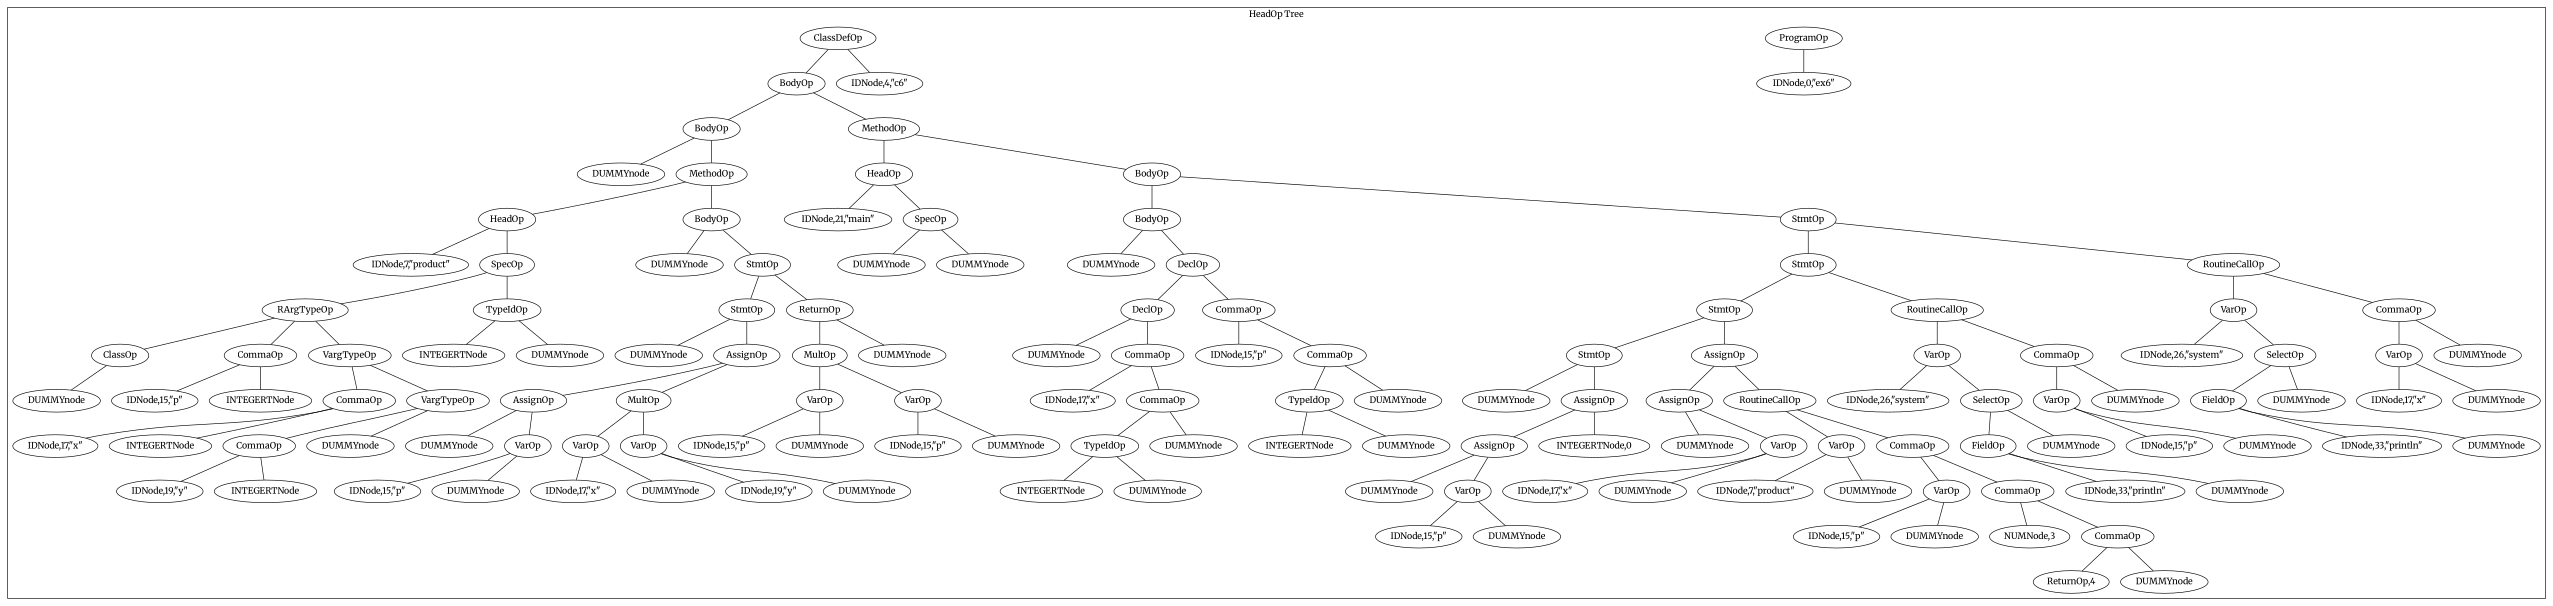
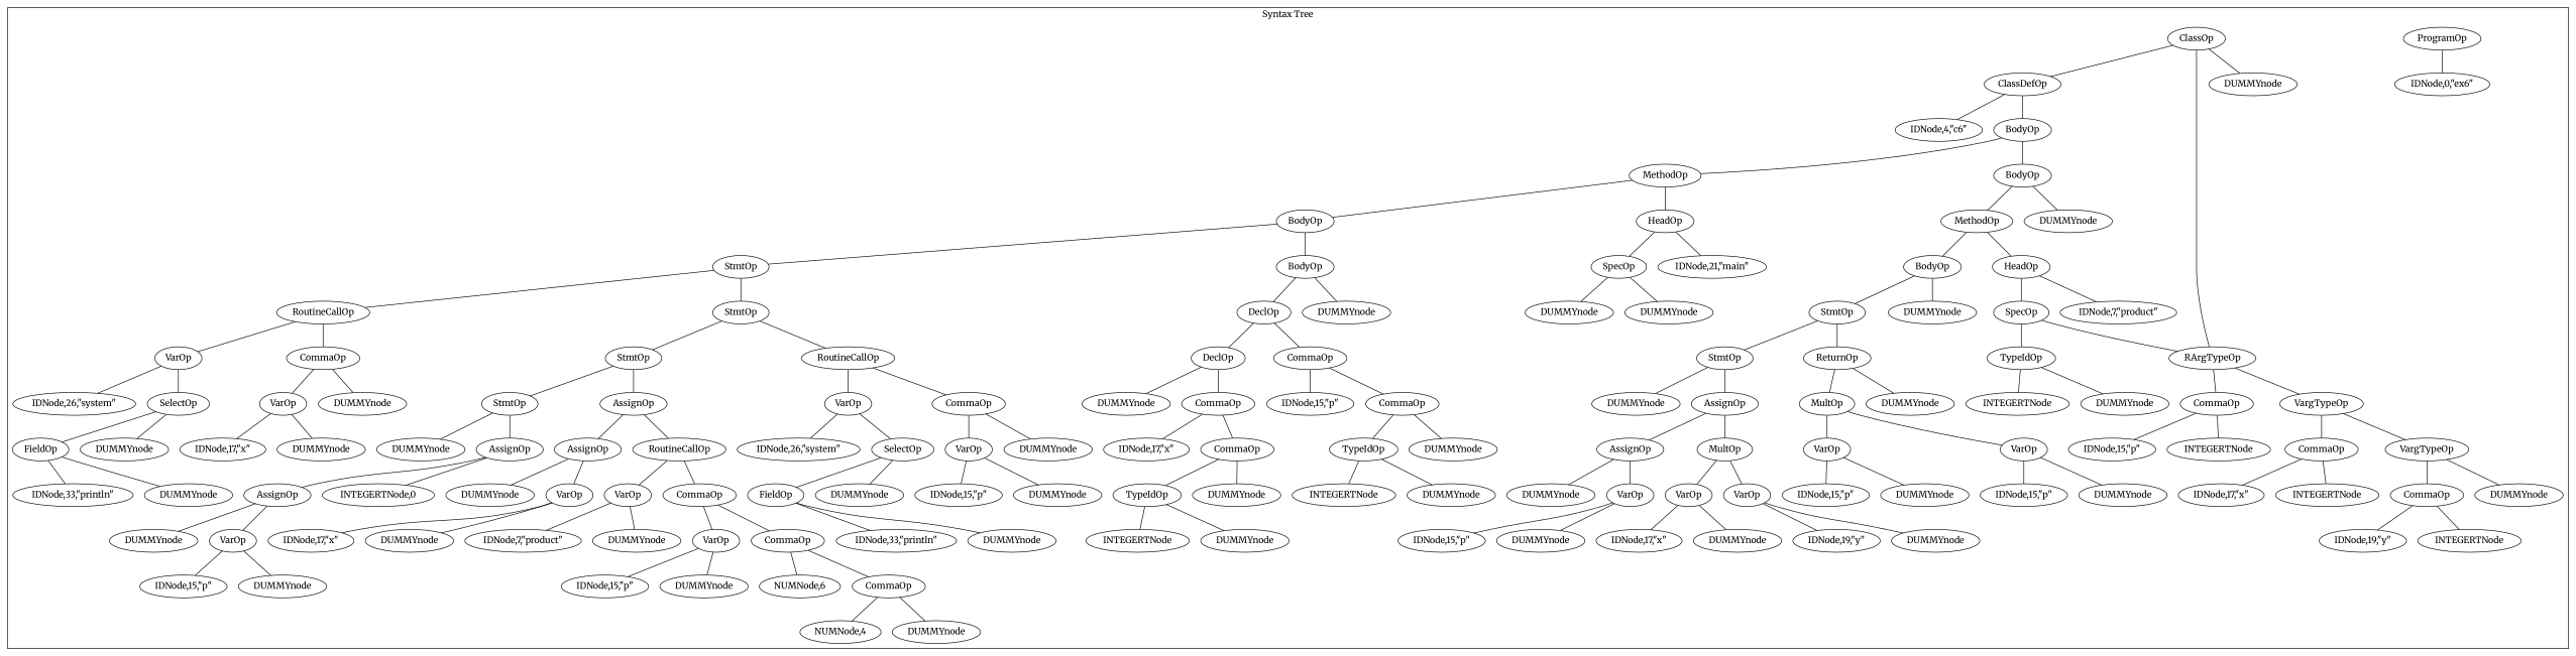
  graph {
    fontname=Merriweather
    node [fontname=Merriweather]
    edge [fontname=Merriweather]
    n1 [label=ProgramOp]
    n2 [label=ClassOp]
    n3 [label="IDNode,0,\"ex6\""]
    n4 [label=DUMMYnode]
    n5 [label=ClassDefOp]
    n6 [label=BodyOp]
    n7 [label="IDNode,4,\"c6\""]
    n8 [label=BodyOp]
    n9 [label=MethodOp]
    n10 [label=DUMMYnode]
    n11 [label=MethodOp]
    n12 [label=HeadOp]
    n13 [label=BodyOp]
    n14 [label="IDNode,7,\"product\""]
    n15 [label=SpecOp]
    n16 [label=RArgTypeOp]
    n17 [label=TypeIdOp]
    n18 [label=CommaOp]
    n19 [label=VargTypeOp]
    n20 [label="IDNode,15,\"p\""]
    n21 [label=INTEGERTNode]
    n22 [label=CommaOp]
    n23 [label=VargTypeOp]
    n24 [label="IDNode,17,\"x\""]
    n25 [label=INTEGERTNode]
    n26 [label=CommaOp]
    n27 [label=DUMMYnode]
    n28 [label="IDNode,19,\"y\""]
    n29 [label=INTEGERTNode]
    n30 [label=INTEGERTNode]
    n31 [label=DUMMYnode]
    n32 [label=DUMMYnode]
    n33 [label=StmtOp]
    n34 [label=StmtOp]
    n35 [label=ReturnOp]
    n36 [label=DUMMYnode]
    n37 [label=AssignOp]
    n38 [label=AssignOp]
    n39 [label=MultOp]
    n40 [label=DUMMYnode]
    n41 [label=VarOp]
    n42 [label="IDNode,15,\"p\""]
    n43 [label=DUMMYnode]
    n44 [label=VarOp]
    n45 [label=VarOp]
    n46 [label="IDNode,17,\"x\""]
    n47 [label=DUMMYnode]
    n48 [label="IDNode,19,\"y\""]
    n49 [label=DUMMYnode]
    n50 [label=MultOp]
    n51 [label=DUMMYnode]
    n52 [label=VarOp]
    n53 [label=VarOp]
    n54 [label="IDNode,15,\"p\""]
    n55 [label=DUMMYnode]
    n56 [label="IDNode,15,\"p\""]
    n57 [label=DUMMYnode]
    n58 [label=HeadOp]
    n59 [label=BodyOp]
    n60 [label="IDNode,21,\"main\""]
    n61 [label=SpecOp]
    n62 [label=DUMMYnode]
    n63 [label=DUMMYnode]
    n64 [label=BodyOp]
    n65 [label=StmtOp]
    n66 [label=DUMMYnode]
    n67 [label=DeclOp]
    n68 [label=DeclOp]
    n69 [label=CommaOp]
    n70 [label=DUMMYnode]
    n71 [label=CommaOp]
    n72 [label="IDNode,17,\"x\""]
    n73 [label=CommaOp]
    n74 [label=TypeIdOp]
    n75 [label=DUMMYnode]
    n76 [label=INTEGERTNode]
    n77 [label=DUMMYnode]
    n78 [label="IDNode,15,\"p\""]
    n79 [label=CommaOp]
    n80 [label=TypeIdOp]
    n81 [label=DUMMYnode]
    n82 [label=INTEGERTNode]
    n83 [label=DUMMYnode]
    n84 [label=StmtOp]
    n85 [label=RoutineCallOp]
    n86 [label=StmtOp]
    n87 [label=RoutineCallOp]
    n88 [label=StmtOp]
    n89 [label=AssignOp]
    n90 [label=DUMMYnode]
    n91 [label=AssignOp]
    n92 [label=AssignOp]
    n93 [label="INTEGERTNode,0"]
    n94 [label=DUMMYnode]
    n95 [label=VarOp]
    n96 [label="IDNode,15,\"p\""]
    n97 [label=DUMMYnode]
    n98 [label=AssignOp]
    n99 [label=RoutineCallOp]
    n100 [label=DUMMYnode]
    n101 [label=VarOp]
    n102 [label="IDNode,17,\"x\""]
    n103 [label=DUMMYnode]
    n104 [label=VarOp]
    n105 [label=CommaOp]
    n106 [label="IDNode,7,\"product\""]
    n107 [label=DUMMYnode]
    n108 [label=VarOp]
    n109 [label=CommaOp]
    n110 [label="IDNode,15,\"p\""]
    n111 [label=DUMMYnode]
-   n112 [label="NUMNode,3"]
+   n112 [label="NUMNode,6"]
    n113 [label=CommaOp]
-   n114 [label="ReturnOp,4"]
+   n114 [label="NUMNode,4"]
    n115 [label=DUMMYnode]
    n116 [label=VarOp]
    n117 [label=CommaOp]
    n118 [label="IDNode,26,\"system\""]
    n119 [label=SelectOp]
    n120 [label=FieldOp]
    n121 [label=DUMMYnode]
    n122 [label="IDNode,33,\"println\""]
    n123 [label=DUMMYnode]
    n124 [label=VarOp]
    n125 [label=DUMMYnode]
    n126 [label="IDNode,15,\"p\""]
    n127 [label=DUMMYnode]
    n128 [label=VarOp]
    n129 [label=CommaOp]
    n130 [label="IDNode,26,\"system\""]
    n131 [label=SelectOp]
    n132 [label=FieldOp]
    n133 [label=DUMMYnode]
    n134 [label="IDNode,33,\"println\""]
    n135 [label=DUMMYnode]
    n136 [label=VarOp]
    n137 [label=DUMMYnode]
    n138 [label="IDNode,17,\"x\""]
    n139 [label=DUMMYnode]
    subgraph cluster_1 {
-     label="HeadOp Tree"
+     label="Syntax Tree"
      n1
      n2
      n3
      n4
      n5
      n6
      n7
      n8
      n9
      n10
      n11
      n12
      n13
      n14
      n15
      n16
      n17
      n18
      n19
      n20
      n21
      n22
      n23
      n24
      n25
      n26
      n27
      n28
      n29
      n30
      n31
      n32
      n33
      n34
      n35
      n36
      n37
      n38
      n39
      n40
      n41
      n42
      n43
      n44
      n45
      n46
      n47
      n48
      n49
      n50
      n51
      n52
      n53
      n54
      n55
      n56
      n57
      n58
      n59
      n60
      n61
      n62
      n63
      n64
      n65
      n66
      n67
      n68
      n69
      n70
      n71
      n72
      n73
      n74
      n75
      n76
      n77
      n78
      n79
      n80
      n81
      n82
      n83
      n84
      n85
      n86
      n87
      n88
      n89
      n90
      n91
      n92
      n93
      n94
      n95
      n96
      n97
      n98
      n99
      n100
      n101
      n102
      n103
      n104
      n105
      n106
      n107
      n108
      n109
      n110
      n111
      n112
      n113
      n114
      n115
      n116
      n117
      n118
      n119
      n120
      n121
      n122
      n123
      n124
      n125
      n126
      n127
      n128
      n129
      n130
      n131
      n132
      n133
      n134
      n135
      n136
      n137
      n138
      n139
    }
    n1 -- n3
    n2 -- n4
+   n2 -- n5
    n5 -- n6
    n5 -- n7
    n6 -- n8
    n6 -- n9
    n8 -- n10
    n8 -- n11
    n9 -- n58
    n9 -- n59
    n11 -- n12
    n11 -- n13
    n12 -- n14
    n12 -- n15
    n13 -- n32
    n13 -- n33
    n15 -- n16
    n15 -- n17
    n16 -- n2
    n16 -- n18
    n16 -- n19
    n17 -- n30
    n17 -- n31
    n18 -- n20
    n18 -- n21
    n19 -- n22
    n19 -- n23
    n22 -- n24
    n22 -- n25
    n23 -- n26
    n23 -- n27
    n26 -- n28
    n26 -- n29
    n33 -- n34
    n33 -- n35
    n34 -- n36
    n34 -- n37
    n35 -- n50
    n35 -- n51
    n37 -- n38
    n37 -- n39
    n38 -- n40
    n38 -- n41
    n39 -- n44
    n39 -- n45
    n41 -- n42
    n41 -- n43
    n44 -- n46
    n44 -- n47
    n45 -- n48
    n45 -- n49
    n50 -- n52
    n50 -- n53
    n52 -- n54
    n52 -- n55
    n53 -- n56
    n53 -- n57
    n58 -- n60
    n58 -- n61
    n59 -- n64
    n59 -- n65
    n61 -- n62
    n61 -- n63
    n64 -- n66
    n64 -- n67
    n65 -- n84
    n65 -- n85
    n67 -- n68
    n67 -- n69
    n68 -- n70
    n68 -- n71
    n69 -- n78
    n69 -- n79
    n71 -- n72
    n71 -- n73
    n73 -- n74
    n73 -- n75
    n74 -- n76
    n74 -- n77
    n79 -- n80
    n79 -- n81
    n80 -- n82
    n80 -- n83
    n84 -- n86
    n84 -- n87
    n85 -- n128
    n85 -- n129
    n86 -- n88
    n86 -- n89
    n87 -- n116
    n87 -- n117
    n88 -- n90
    n88 -- n91
    n89 -- n98
    n89 -- n99
    n91 -- n92
    n91 -- n93
    n92 -- n94
    n92 -- n95
    n95 -- n96
    n95 -- n97
    n98 -- n100
    n98 -- n101
    n99 -- n104
    n99 -- n105
    n101 -- n102
    n101 -- n103
    n104 -- n106
    n104 -- n107
    n105 -- n108
    n105 -- n109
    n108 -- n110
    n108 -- n111
    n109 -- n112
    n109 -- n113
    n113 -- n114
    n113 -- n115
    n116 -- n118
    n116 -- n119
    n117 -- n124
    n117 -- n125
    n119 -- n120
    n119 -- n121
    n120 -- n122
    n120 -- n123
    n124 -- n126
    n124 -- n127
    n128 -- n130
    n128 -- n131
    n129 -- n136
    n129 -- n137
    n131 -- n132
    n131 -- n133
    n132 -- n134
    n132 -- n135
    n136 -- n138
    n136 -- n139
  }
